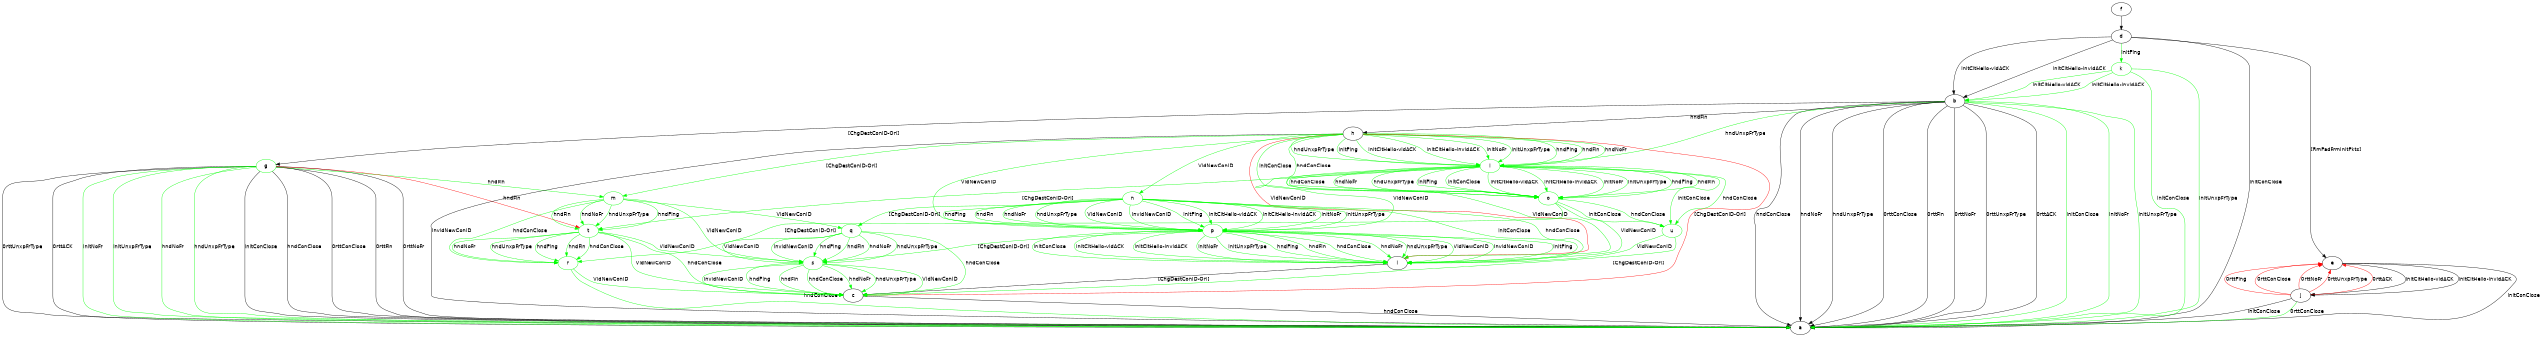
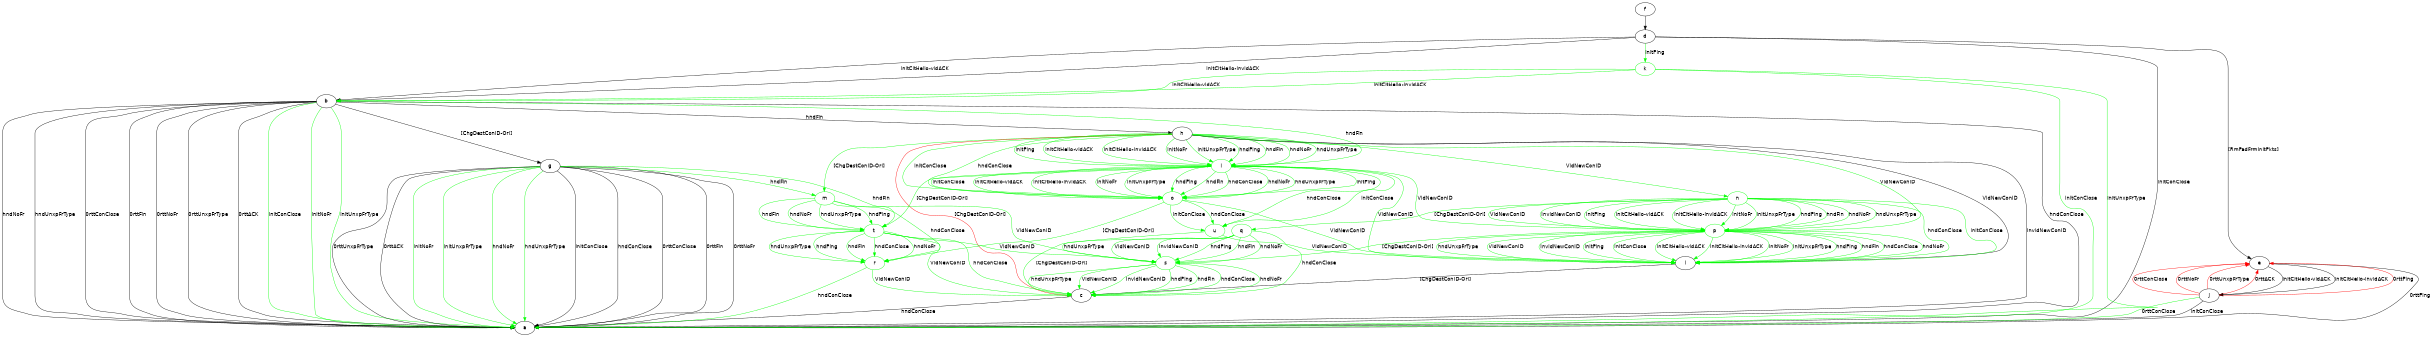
  digraph {
    fontname="DejaVu Sans"
    node [fontname="DejaVu Sans" color=green]
    edge [fontname="DejaVu Sans" color=green]
    b [color=""]
    a [color=""]
-   g
+   g [color=""]
    h [color=""]
    l
    m
    t
    c [color=""]
    i [color=""]
    n
    o
    p
    u
    q
    r
    s
    d [color=""]
    e [color=""]
    k
    j [color=""]
    f [color=""]
    b -> a [label="hndConClose " color=""]
    b -> a [label="hndNoFr " color=""]
    b -> a [label="hndUnxpFrType " color=""]
    b -> a [label="0rttConClose " color=""]
    b -> a [label="0rttFin " color=""]
    b -> a [label="0rttNoFr " color=""]
    b -> a [label="0rttUnxpFrType " color=""]
    b -> a [label="0rttACK " color=""]
    b -> a [label="initConClose "]
    b -> a [label="initNoFr "]
    b -> a [label="initUnxpFrType "]
    b -> g [label="[ChgDestConID-Ori] " color=""]
    b -> h [label="hndFin " color=""]
-   b -> l [label="hndUnxpFrType "]
+   b -> l [label="hndFin "]
    g -> a [label="initConClose " color=""]
    g -> a [label="hndConClose " color=""]
    g -> a [label="0rttConClose " color=""]
    g -> a [label="0rttFin " color=""]
    g -> a [label="0rttNoFr " color=""]
    g -> a [label="0rttUnxpFrType " color=""]
    g -> a [label="0rttACK " color=""]
    g -> a [label="initNoFr "]
    g -> a [label="initUnxpFrType "]
    g -> a [label="hndNoFr "]
    g -> a [label="hndUnxpFrType "]
    g -> m [label="hndFin "]
-   g -> t [color=red label="hndFin "]
+   g -> t [label="hndFin "]
    h -> a [color=black label="InvldNewConID "]
    h -> l [label="initPing "]
    h -> l [label="initCltHello-vldACK "]
    h -> l [label="initCltHello-invldACK "]
    h -> l [label="initNoFr "]
    h -> l [label="initUnxpFrType "]
    h -> l [label="hndPing "]
    h -> l [label="hndFin "]
    h -> l [label="hndNoFr "]
    h -> l [label="hndUnxpFrType "]
    h -> m [label="[ChgDestConID-Ori] "]
    h -> c [color=red label="[ChgDestConID-Ori] "]
-   h -> i [color=red label="VldNewConID "]
+   h -> i [color=black label="VldNewConID "]
    h -> n [label="VldNewConID "]
    h -> o [label="initConClose "]
    h -> o [label="hndConClose "]
    h -> p [label="VldNewConID "]
    l -> t [label="[ChgDestConID-Ori] "]
    l -> i [label="VldNewConID "]
    l -> o [label="initPing "]
    l -> o [label="initConClose "]
    l -> o [label="initCltHello-vldACK "]
    l -> o [label="initCltHello-invldACK "]
    l -> o [label="initNoFr "]
    l -> o [label="initUnxpFrType "]
    l -> o [label="hndPing "]
    l -> o [label="hndFin "]
    l -> o [label="hndConClose "]
    l -> o [label="hndNoFr "]
    l -> o [label="hndUnxpFrType "]
    l -> p [label="VldNewConID "]
    l -> u [label="initConClose "]
    l -> u [label="hndConClose "]
    m -> t [label="hndPing "]
    m -> t [label="hndFin "]
    m -> t [label="hndNoFr "]
    m -> t [label="hndUnxpFrType "]
-   m -> q [label="VldNewConID "]
    m -> r [label="hndConClose "]
    m -> s [label="VldNewConID "]
    t -> c [label="hndConClose "]
    t -> c [label="VldNewConID "]
    t -> r [label="hndPing "]
    t -> r [label="hndFin "]
    t -> r [label="hndConClose "]
    t -> r [label="hndNoFr "]
    t -> r [label="hndUnxpFrType "]
    t -> s [label="VldNewConID "]
    c -> a [label="hndConClose " color=""]
    i -> c [label="[ChgDestConID-Ori] " color=""]
    n -> i [label="initConClose "]
    n -> i [label="hndConClose "]
    n -> p [label="initPing "]
    n -> p [label="initCltHello-vldACK "]
    n -> p [label="initCltHello-invldACK "]
    n -> p [label="initNoFr "]
    n -> p [label="initUnxpFrType "]
    n -> p [label="hndPing "]
    n -> p [label="hndFin "]
    n -> p [label="hndNoFr "]
    n -> p [label="hndUnxpFrType "]
    n -> p [label="VldNewConID "]
    n -> p [label="InvldNewConID "]
    n -> q [label="[ChgDestConID-Ori] "]
    o -> i [label="VldNewConID "]
    o -> u [label="initConClose "]
    o -> u [label="hndConClose "]
    o -> r [label="[ChgDestConID-Ori] "]
    p -> i [label="initPing "]
    p -> i [label="initConClose "]
    p -> i [label="initCltHello-vldACK "]
    p -> i [label="initCltHello-invldACK "]
    p -> i [label="initNoFr "]
    p -> i [label="initUnxpFrType "]
    p -> i [label="hndPing "]
    p -> i [label="hndFin "]
    p -> i [label="hndConClose "]
    p -> i [label="hndNoFr "]
    p -> i [label="hndUnxpFrType "]
    p -> i [label="VldNewConID "]
    p -> i [label="InvldNewConID "]
    p -> s [label="[ChgDestConID-Ori] "]
    u -> c [label="[ChgDestConID-Ori] "]
    u -> i [label="VldNewConID "]
    q -> c [label="hndConClose "]
    q -> s [label="hndPing "]
    q -> s [label="hndFin "]
    q -> s [label="hndNoFr "]
    q -> s [label="hndUnxpFrType "]
    q -> s [label="VldNewConID "]
    q -> s [label="InvldNewConID "]
    r -> a [label="hndConClose "]
    r -> c [label="VldNewConID "]
    s -> c [label="hndPing "]
    s -> c [label="hndFin "]
    s -> c [label="hndConClose "]
    s -> c [label="hndNoFr "]
    s -> c [label="hndUnxpFrType "]
    s -> c [label="VldNewConID "]
    s -> c [label="InvldNewConID "]
    d -> b [label="initCltHello-vldACK " color=""]
    d -> b [label="initCltHello-invldACK " color=""]
    d -> a [label="initConClose " color=""]
    d -> e [label="[RmPadFrmInitPkts] " color=""]
    d -> k [label="initPing "]
-   e -> a [label="initConClose " color=""]
+   e -> a [label="0rttPing " color=""]
    e -> j [label="initCltHello-vldACK " color=""]
    e -> j [label="initCltHello-invldACK " color=""]
    k -> b [label="initCltHello-vldACK "]
    k -> b [label="initCltHello-invldACK "]
    k -> a [label="initConClose "]
    k -> a [label="initUnxpFrType "]
    j -> a [label="initConClose " color=""]
    j -> a [label="0rttConClose "]
    j -> e [color=red label="0rttPing "]
    j -> e [color=red label="0rttConClose "]
    j -> e [color=red label="0rttNoFr "]
    j -> e [color=red label="0rttUnxpFrType "]
    j -> e [color=red label="0rttACK "]
    f -> d [color=""]
  }
